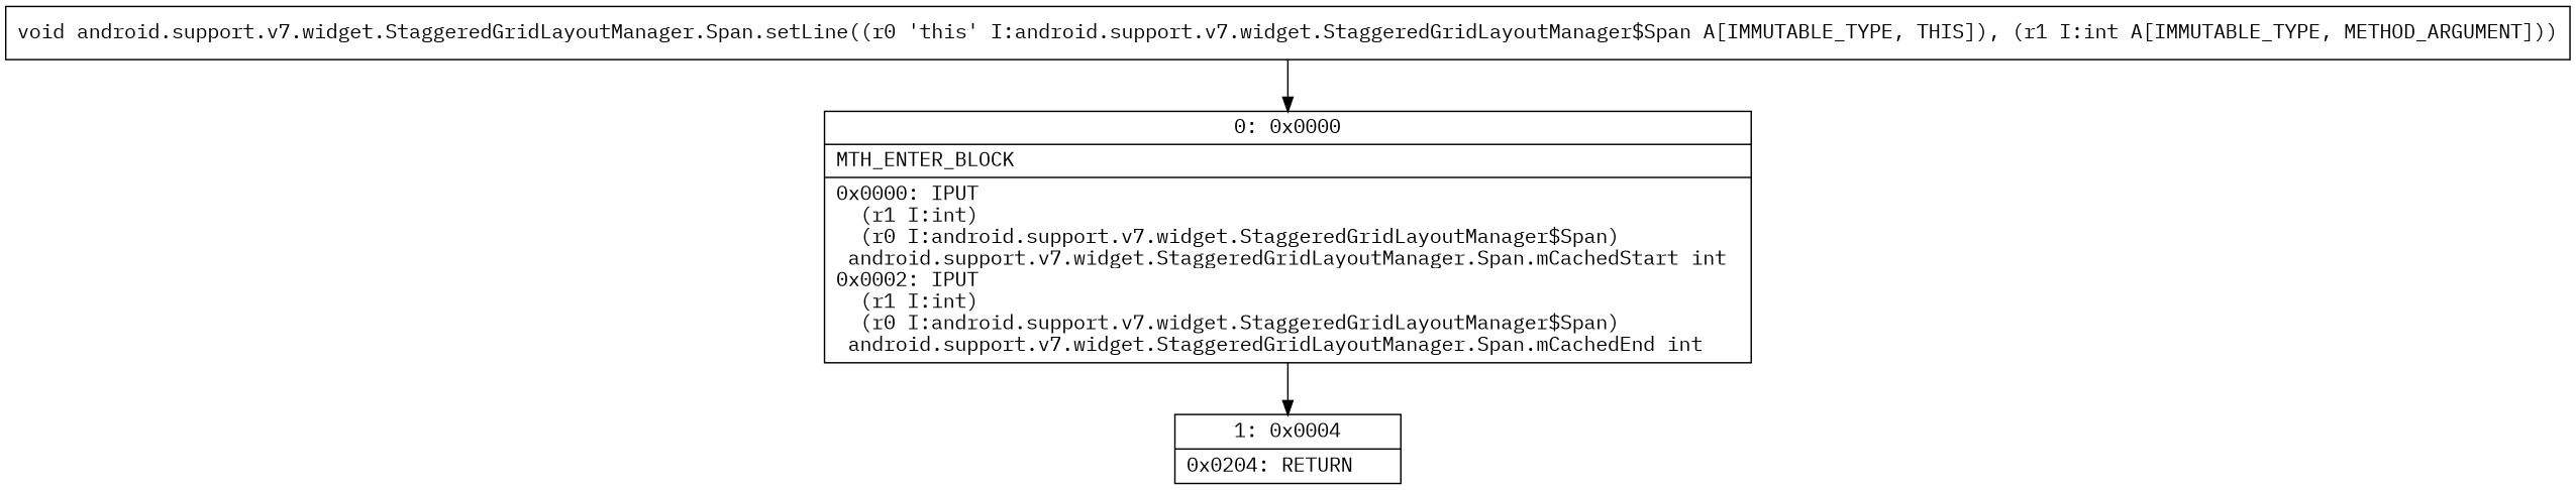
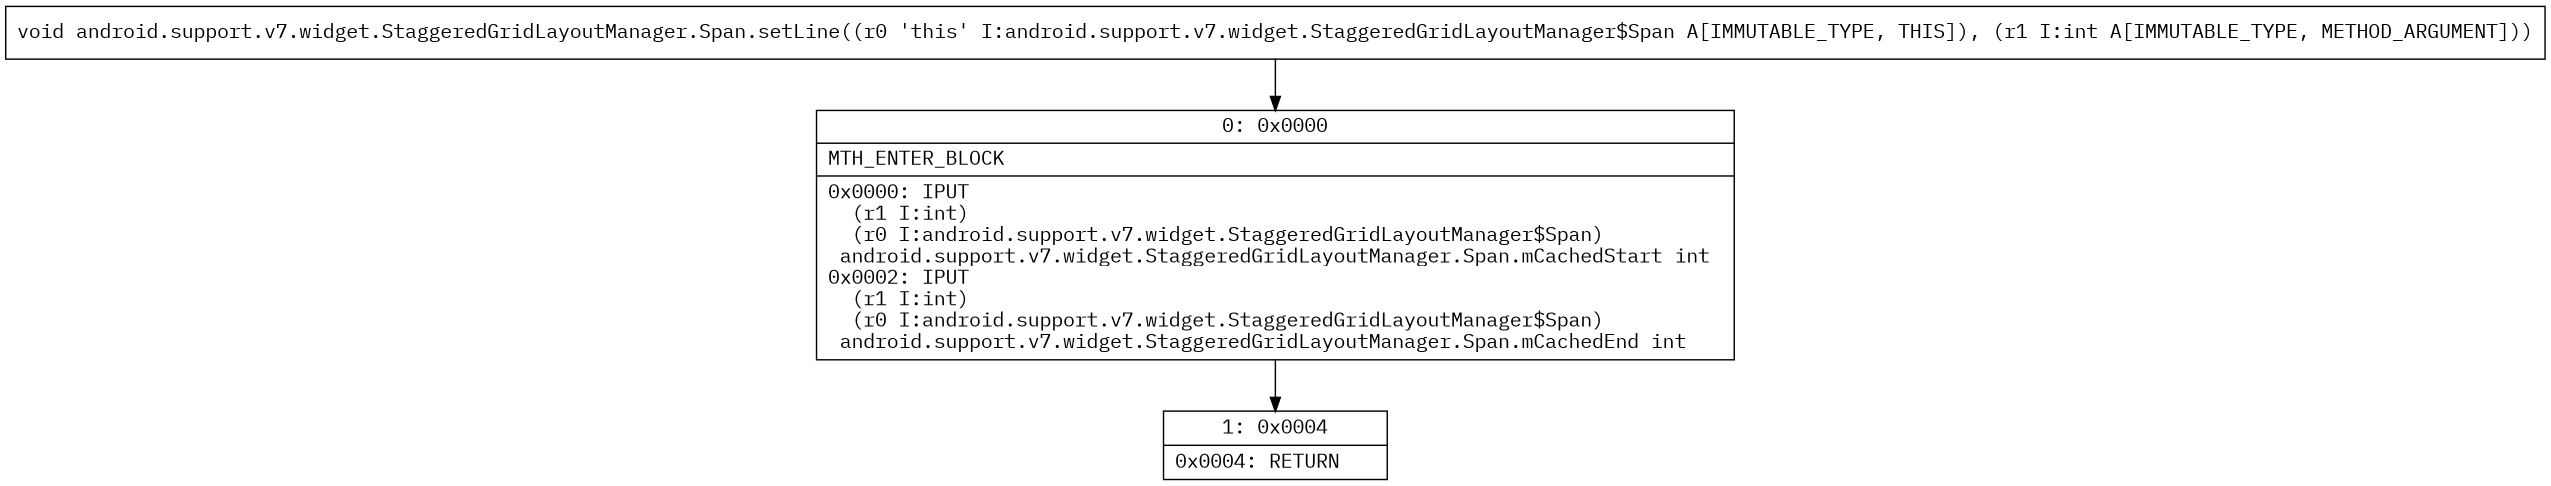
  digraph {
    fontname="IBM Plex Mono"
    node [shape=record fontname="IBM Plex Mono"]
    edge [fontname="IBM Plex Mono"]
    n1 [label="{0\:\ 0x0000|MTH_ENTER_BLOCK\l|0x0000: IPUT  \l  (r1 I:int)\l  (r0 I:android.support.v7.widget.StaggeredGridLayoutManager$Span)\l android.support.v7.widget.StaggeredGridLayoutManager.Span.mCachedStart int \l0x0002: IPUT  \l  (r1 I:int)\l  (r0 I:android.support.v7.widget.StaggeredGridLayoutManager$Span)\l android.support.v7.widget.StaggeredGridLayoutManager.Span.mCachedEnd int \l}"]
-   n2 [label="{1\:\ 0x0004|0x0204: RETURN   \l}"]
+   n2 [label="{1\:\ 0x0004|0x0004: RETURN   \l}"]
    n3 [label="{void android.support.v7.widget.StaggeredGridLayoutManager.Span.setLine((r0 'this' I:android.support.v7.widget.StaggeredGridLayoutManager$Span A[IMMUTABLE_TYPE, THIS]), (r1 I:int A[IMMUTABLE_TYPE, METHOD_ARGUMENT])) }"]
    n1 -> n2
    n3 -> n1
  }
